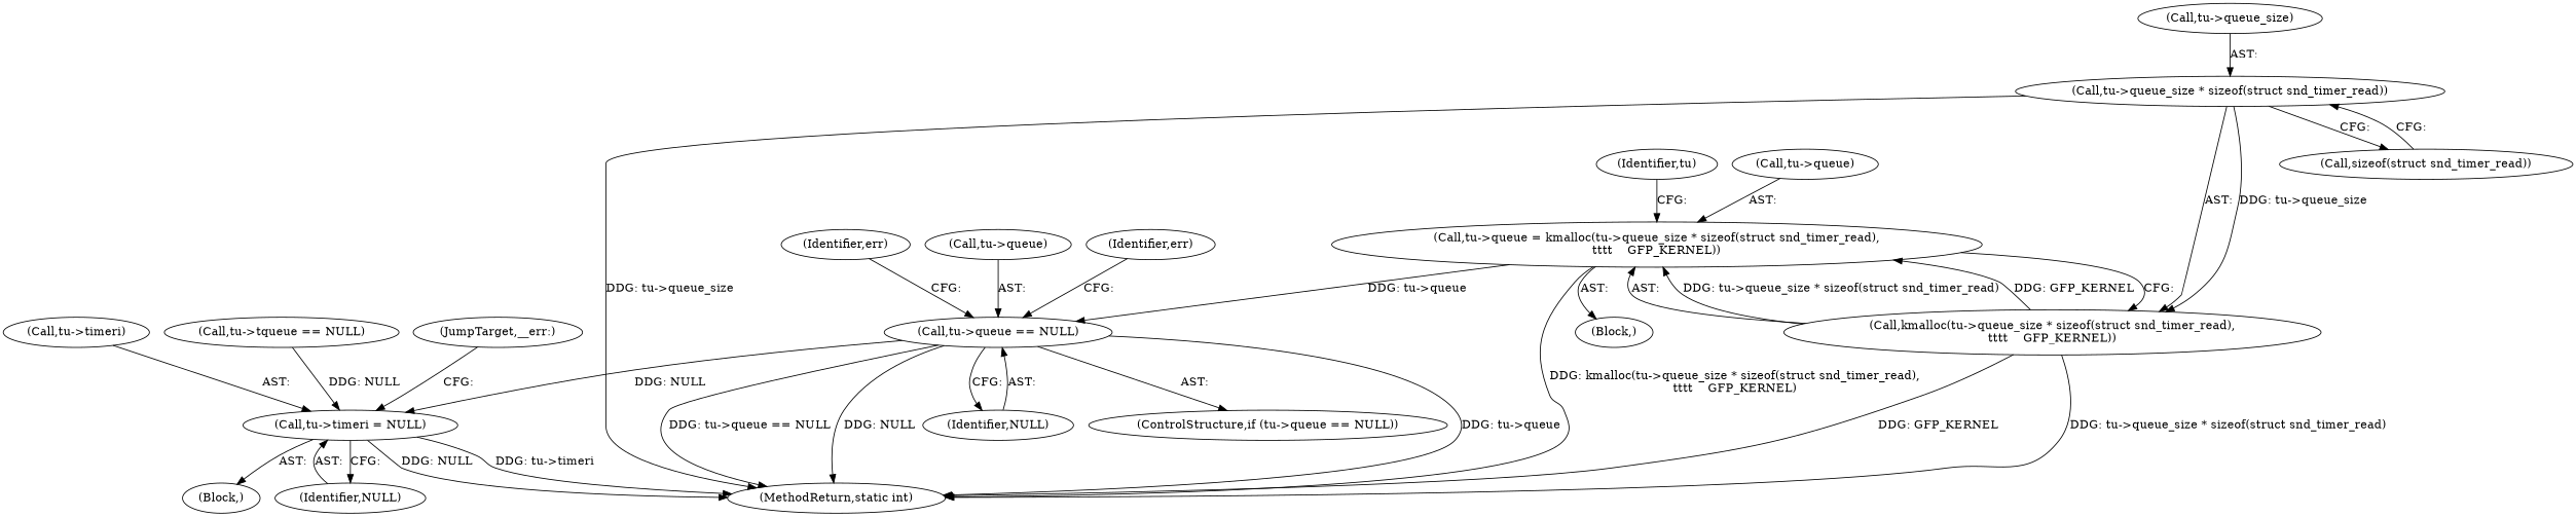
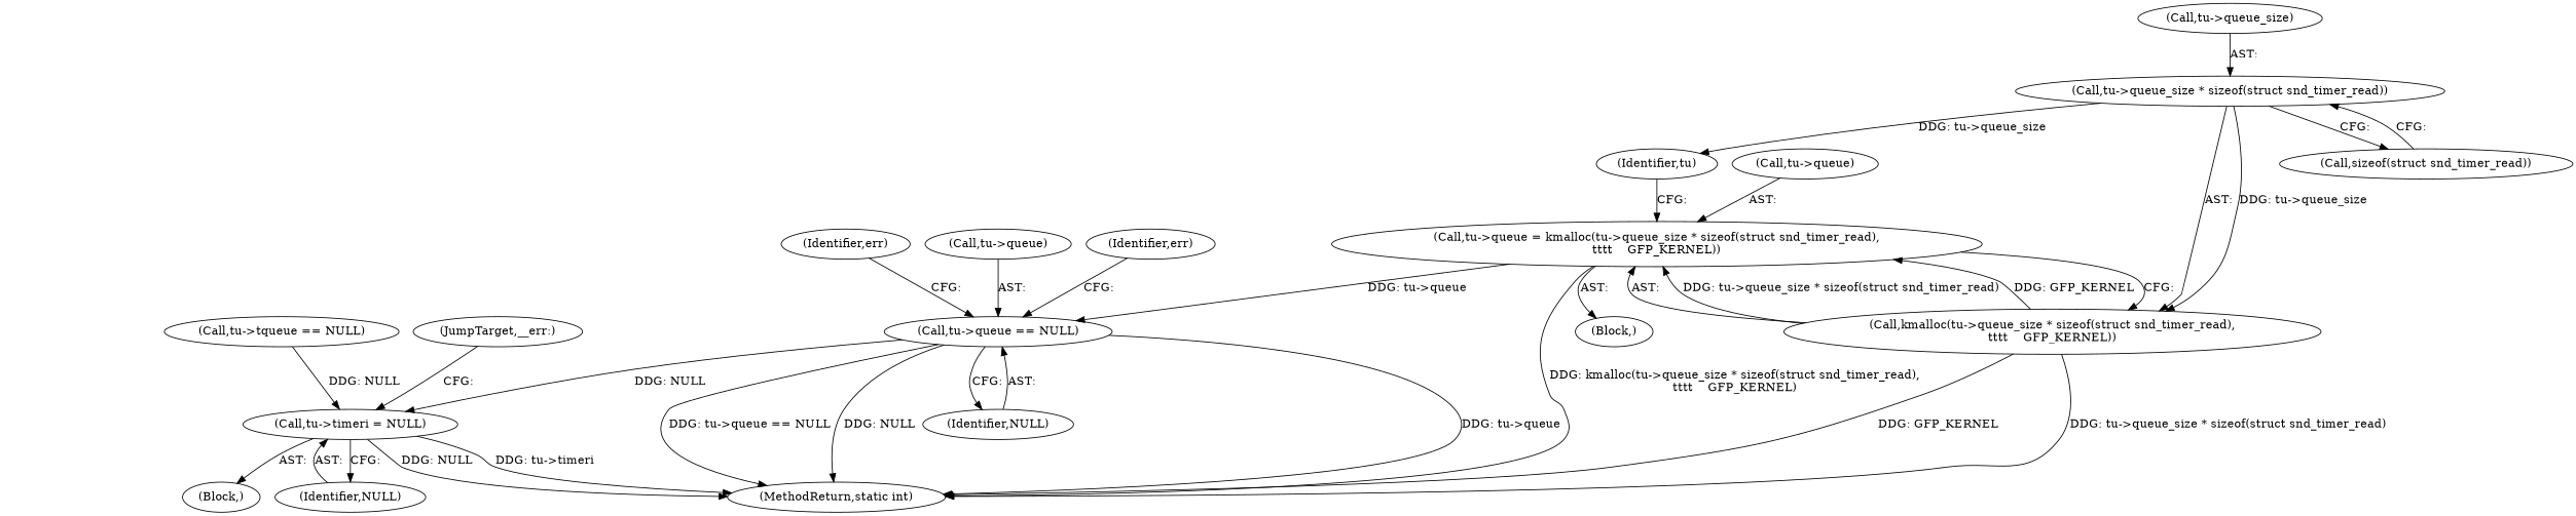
  digraph {
    n1 [label="(Call,tu->queue = kmalloc(tu->queue_size * sizeof(struct snd_timer_read),\n\t\t\t\t    GFP_KERNEL))"]
    n2 [label="(Call,kmalloc(tu->queue_size * sizeof(struct snd_timer_read),\n\t\t\t\t    GFP_KERNEL))"]
    n3 [label="(Call,tu->queue == NULL)"]
    n4 [label="(Block,)"]
    n5 [label="(MethodReturn,static int)"]
    n6 [label="(Call,tu->timeri = NULL)"]
-   n7 [label="(ControlStructure,if (tu->queue == NULL))"]
    n8 [label="(Identifier,NULL)"]
    n9 [label="(Call,tu->queue_size * sizeof(struct snd_timer_read))"]
    n10 [label="(Call,sizeof(struct snd_timer_read))"]
    n11 [label="(Identifier,NULL)"]
    n12 [label="(Block,)"]
    n13 [label="(Call,tu->queue_size)"]
    n14 [label="(Call,tu->queue)"]
    n15 [label="(Call,tu->tqueue == NULL)"]
    n16 [label="(Identifier,tu)"]
    n17 [label="(JumpTarget,__err:)"]
    n18 [label="(Call,tu->queue)"]
    n19 [label="(Identifier,err)"]
-   n20 [label="(Call,tu->timeri)"]
    n21 [label="(Identifier,err)"]
    n1 -> n2 [label="CFG: "]
    n1 -> n3 [label="DDG: tu->queue"]
    n1 -> n4 [label="AST: "]
    n1 -> n5 [label="DDG: kmalloc(tu->queue_size * sizeof(struct snd_timer_read),\n\t\t\t\t    GFP_KERNEL)"]
    n2 -> n1 [label="AST: "]
    n2 -> n1 [label="DDG: tu->queue_size * sizeof(struct snd_timer_read)"]
    n2 -> n1 [label="DDG: GFP_KERNEL"]
    n2 -> n5 [label="DDG: tu->queue_size * sizeof(struct snd_timer_read)"]
    n2 -> n5 [label="DDG: GFP_KERNEL"]
    n3 -> n5 [label="DDG: NULL"]
    n3 -> n5 [label="DDG: tu->queue"]
    n3 -> n5 [label="DDG: tu->queue == NULL"]
    n3 -> n6 [label="DDG: NULL"]
-   n3 -> n7 [label="AST: "]
    n3 -> n8 [label="CFG: "]
    n6 -> n5 [label="DDG: tu->timeri"]
    n6 -> n5 [label="DDG: NULL"]
    n6 -> n11 [label="CFG: "]
    n6 -> n12 [label="AST: "]
    n8 -> n3 [label="AST: "]
    n9 -> n2 [label="AST: "]
    n9 -> n2 [label="DDG: tu->queue_size"]
-   n9 -> n5 [label="DDG: tu->queue_size"]
+   n9 -> n16 [label="DDG: tu->queue_size"]
    n9 -> n10 [label="CFG: "]
    n10 -> n9 [label="CFG: "]
    n11 -> n6 [label="AST: "]
    n13 -> n9 [label="AST: "]
    n14 -> n3 [label="AST: "]
    n15 -> n6 [label="DDG: NULL"]
    n16 -> n1 [label="CFG: "]
    n17 -> n6 [label="CFG: "]
    n18 -> n1 [label="AST: "]
    n19 -> n3 [label="CFG: "]
-   n20 -> n6 [label="AST: "]
    n21 -> n3 [label="CFG: "]
  }
